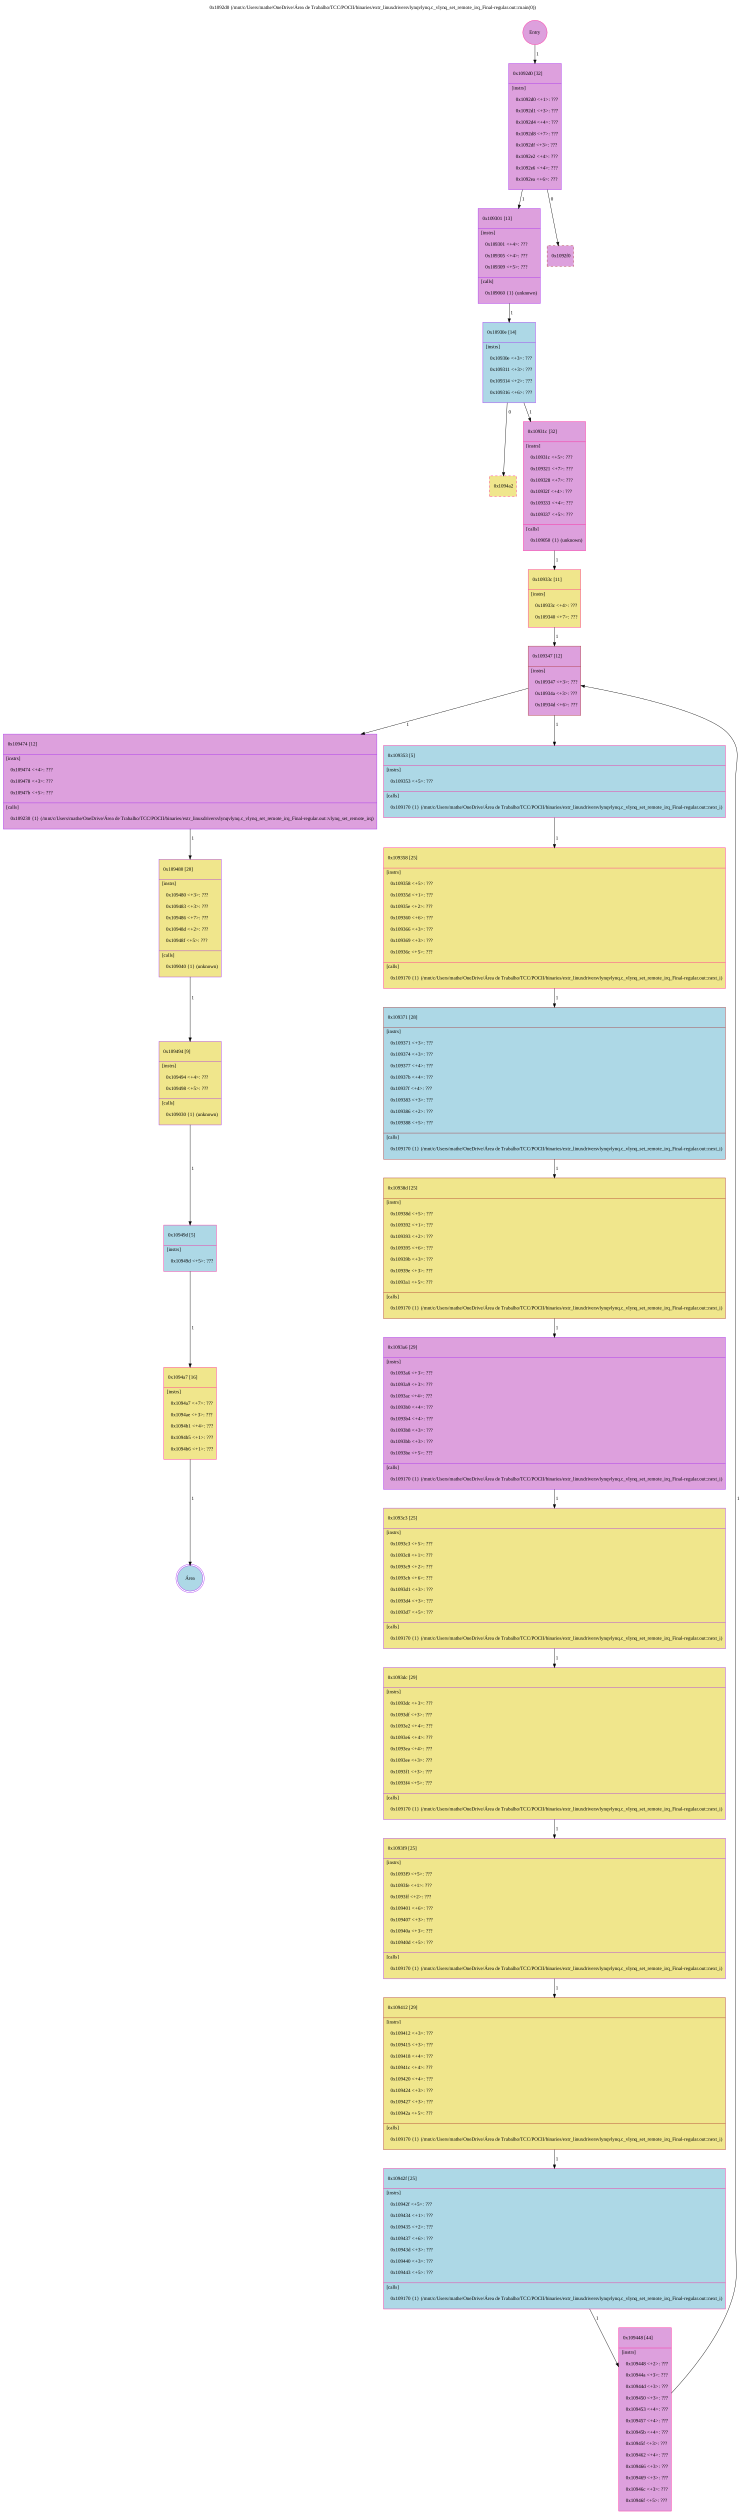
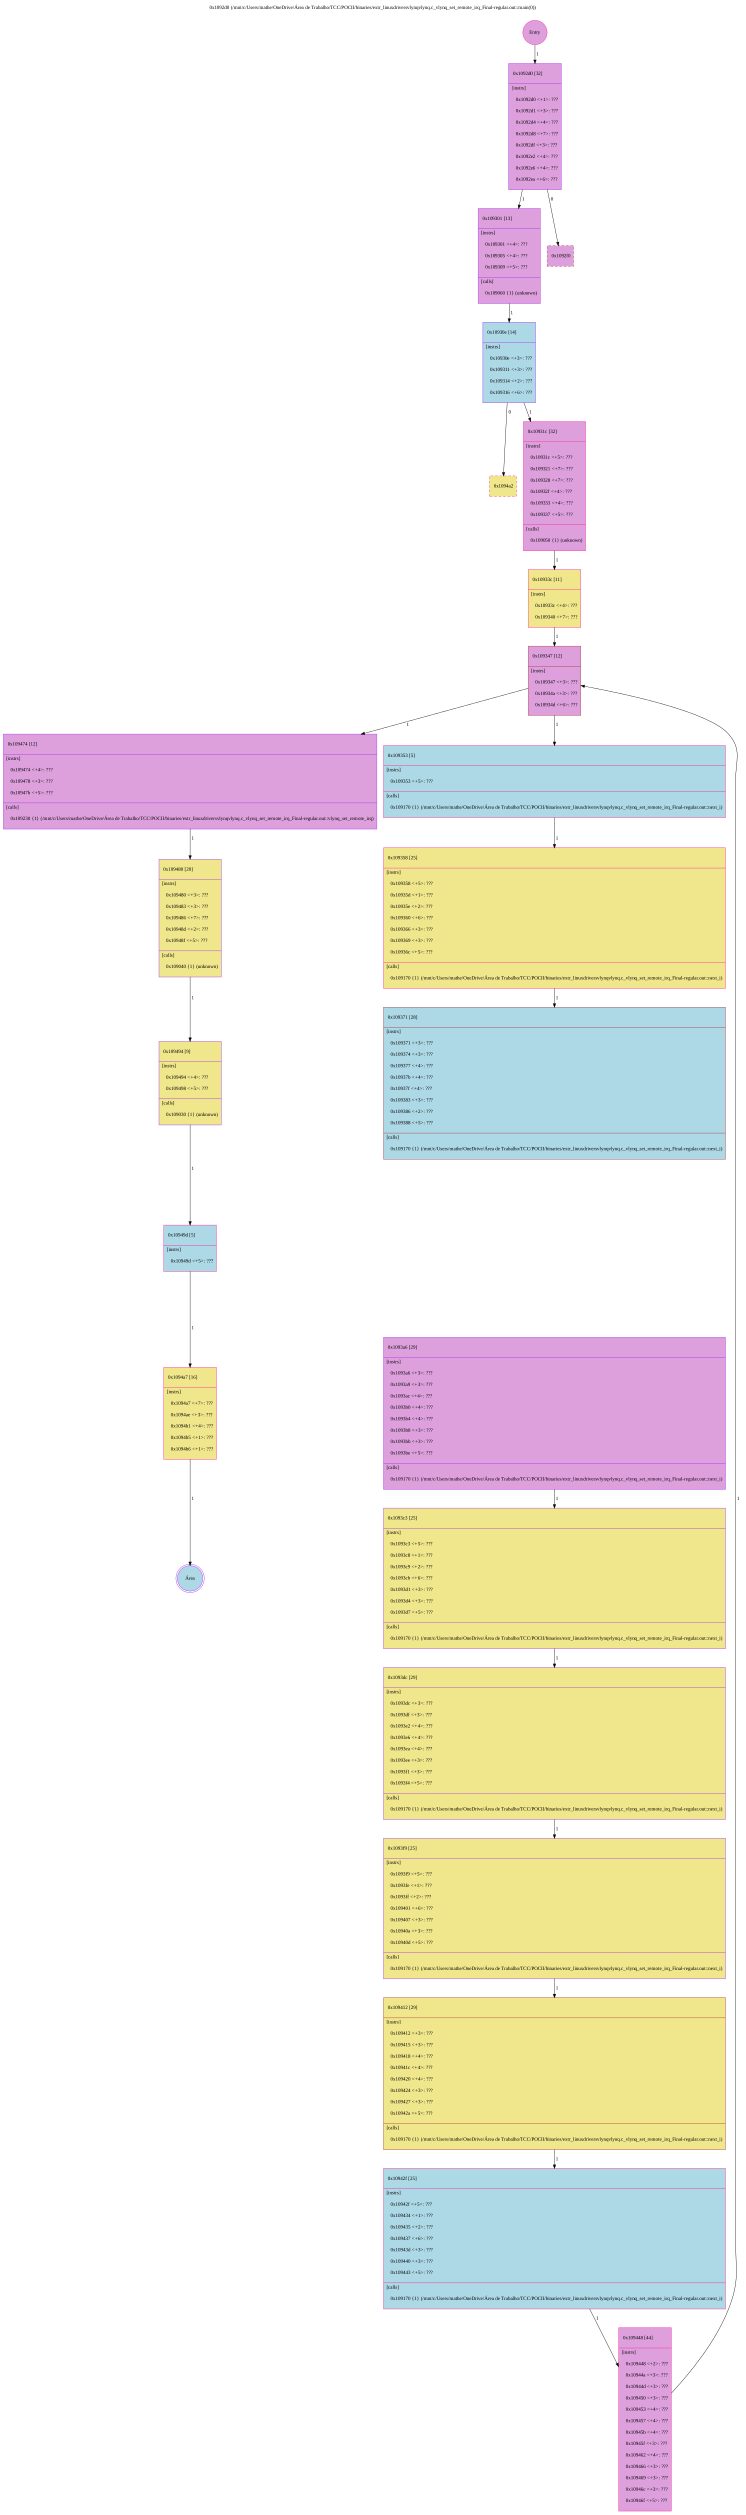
  digraph {
    fontname="Liberation Serif"
    label="0x1092d0 (/mnt/c/Users/mathe/OneDrive/Área de Trabalho/TCC/POCII/binaries/extr_linuxdriversvlynqvlynq.c_vlynq_set_remote_irq_Final-regular.out::main(0))"
    labelloc=t
    node [color=purple fillcolor=khaki fontname="Liberation Serif" shape=record style=filled]
    edge [fontname="Liberation Serif"]
    Entry [color=deeppink fillcolor=plum height=0.3 shape=circle width=0.3]
    n2 [fillcolor=plum label="{\n     0x1092d0 [32]\l\n     | [instrs]\l\n     &nbsp;&nbsp;0x1092d0 \<+1\>: ???\l\n     &nbsp;&nbsp;0x1092d1 \<+3\>: ???\l\n     &nbsp;&nbsp;0x1092d4 \<+4\>: ???\l\n     &nbsp;&nbsp;0x1092d8 \<+7\>: ???\l\n     &nbsp;&nbsp;0x1092df \<+3\>: ???\l\n     &nbsp;&nbsp;0x1092e2 \<+4\>: ???\l\n     &nbsp;&nbsp;0x1092e6 \<+4\>: ???\l\n     &nbsp;&nbsp;0x1092ea \<+6\>: ???\l\n  }"]
    n3 [fillcolor=plum label="{\n     0x109301 [13]\l\n     | [instrs]\l\n     &nbsp;&nbsp;0x109301 \<+4\>: ???\l\n     &nbsp;&nbsp;0x109305 \<+4\>: ???\l\n     &nbsp;&nbsp;0x109309 \<+5\>: ???\l\n     | [calls]\l\n     &nbsp;&nbsp;0x109060 \{1\} (unknown)\l\n  }"]
    n4 [color=brown fillcolor=plum label="{\n     0x1092f0\l\n  }" style="dashed,filled"]
    n5 [fillcolor=lightblue label="{\n     0x10930e [14]\l\n     | [instrs]\l\n     &nbsp;&nbsp;0x10930e \<+3\>: ???\l\n     &nbsp;&nbsp;0x109311 \<+3\>: ???\l\n     &nbsp;&nbsp;0x109314 \<+2\>: ???\l\n     &nbsp;&nbsp;0x109316 \<+6\>: ???\l\n  }"]
    n6 [color=deeppink label="{\n     0x1094a2\l\n  }" style="dashed,filled"]
    n7 [color=deeppink fillcolor=plum label="{\n     0x10931c [32]\l\n     | [instrs]\l\n     &nbsp;&nbsp;0x10931c \<+5\>: ???\l\n     &nbsp;&nbsp;0x109321 \<+7\>: ???\l\n     &nbsp;&nbsp;0x109328 \<+7\>: ???\l\n     &nbsp;&nbsp;0x10932f \<+4\>: ???\l\n     &nbsp;&nbsp;0x109333 \<+4\>: ???\l\n     &nbsp;&nbsp;0x109337 \<+5\>: ???\l\n     | [calls]\l\n     &nbsp;&nbsp;0x109050 \{1\} (unknown)\l\n  }"]
    n8 [color=deeppink label="{\n     0x10933c [11]\l\n     | [instrs]\l\n     &nbsp;&nbsp;0x10933c \<+4\>: ???\l\n     &nbsp;&nbsp;0x109340 \<+7\>: ???\l\n  }"]
    n9 [color=brown fillcolor=plum label="{\n     0x109347 [12]\l\n     | [instrs]\l\n     &nbsp;&nbsp;0x109347 \<+3\>: ???\l\n     &nbsp;&nbsp;0x10934a \<+3\>: ???\l\n     &nbsp;&nbsp;0x10934d \<+6\>: ???\l\n  }"]
    n10 [fillcolor=lightblue height=0.3 label="Área" peripheries=2 shape=circle width=0.3]
    n11 [fillcolor=plum label="{\n     0x109474 [12]\l\n     | [instrs]\l\n     &nbsp;&nbsp;0x109474 \<+4\>: ???\l\n     &nbsp;&nbsp;0x109478 \<+3\>: ???\l\n     &nbsp;&nbsp;0x10947b \<+5\>: ???\l\n     | [calls]\l\n     &nbsp;&nbsp;0x109230 \{1\} (/mnt/c/Users/mathe/OneDrive/Área de Trabalho/TCC/POCII/binaries/extr_linuxdriversvlynqvlynq.c_vlynq_set_remote_irq_Final-regular.out::vlynq_set_remote_irq)\l\n  }"]
    n12 [color=deeppink fillcolor=lightblue label="{\n     0x109353 [5]\l\n     | [instrs]\l\n     &nbsp;&nbsp;0x109353 \<+5\>: ???\l\n     | [calls]\l\n     &nbsp;&nbsp;0x109170 \{1\} (/mnt/c/Users/mathe/OneDrive/Área de Trabalho/TCC/POCII/binaries/extr_linuxdriversvlynqvlynq.c_vlynq_set_remote_irq_Final-regular.out::next_i)\l\n  }"]
    n13 [label="{\n     0x109480 [20]\l\n     | [instrs]\l\n     &nbsp;&nbsp;0x109480 \<+3\>: ???\l\n     &nbsp;&nbsp;0x109483 \<+3\>: ???\l\n     &nbsp;&nbsp;0x109486 \<+7\>: ???\l\n     &nbsp;&nbsp;0x10948d \<+2\>: ???\l\n     &nbsp;&nbsp;0x10948f \<+5\>: ???\l\n     | [calls]\l\n     &nbsp;&nbsp;0x109040 \{1\} (unknown)\l\n  }"]
    n14 [color=deeppink label="{\n     0x109358 [25]\l\n     | [instrs]\l\n     &nbsp;&nbsp;0x109358 \<+5\>: ???\l\n     &nbsp;&nbsp;0x10935d \<+1\>: ???\l\n     &nbsp;&nbsp;0x10935e \<+2\>: ???\l\n     &nbsp;&nbsp;0x109360 \<+6\>: ???\l\n     &nbsp;&nbsp;0x109366 \<+3\>: ???\l\n     &nbsp;&nbsp;0x109369 \<+3\>: ???\l\n     &nbsp;&nbsp;0x10936c \<+5\>: ???\l\n     | [calls]\l\n     &nbsp;&nbsp;0x109170 \{1\} (/mnt/c/Users/mathe/OneDrive/Área de Trabalho/TCC/POCII/binaries/extr_linuxdriversvlynqvlynq.c_vlynq_set_remote_irq_Final-regular.out::next_i)\l\n  }"]
    n15 [label="{\n     0x109494 [9]\l\n     | [instrs]\l\n     &nbsp;&nbsp;0x109494 \<+4\>: ???\l\n     &nbsp;&nbsp;0x109498 \<+5\>: ???\l\n     | [calls]\l\n     &nbsp;&nbsp;0x109030 \{1\} (unknown)\l\n  }"]
    n16 [color=brown fillcolor=lightblue label="{\n     0x109371 [28]\l\n     | [instrs]\l\n     &nbsp;&nbsp;0x109371 \<+3\>: ???\l\n     &nbsp;&nbsp;0x109374 \<+3\>: ???\l\n     &nbsp;&nbsp;0x109377 \<+4\>: ???\l\n     &nbsp;&nbsp;0x10937b \<+4\>: ???\l\n     &nbsp;&nbsp;0x10937f \<+4\>: ???\l\n     &nbsp;&nbsp;0x109383 \<+3\>: ???\l\n     &nbsp;&nbsp;0x109386 \<+2\>: ???\l\n     &nbsp;&nbsp;0x109388 \<+5\>: ???\l\n     | [calls]\l\n     &nbsp;&nbsp;0x109170 \{1\} (/mnt/c/Users/mathe/OneDrive/Área de Trabalho/TCC/POCII/binaries/extr_linuxdriversvlynqvlynq.c_vlynq_set_remote_irq_Final-regular.out::next_i)\l\n  }"]
-   n17 [color=brown label="{\n     0x10938d [25]\l\n     | [instrs]\l\n     &nbsp;&nbsp;0x10938d \<+5\>: ???\l\n     &nbsp;&nbsp;0x109392 \<+1\>: ???\l\n     &nbsp;&nbsp;0x109393 \<+2\>: ???\l\n     &nbsp;&nbsp;0x109395 \<+6\>: ???\l\n     &nbsp;&nbsp;0x10939b \<+3\>: ???\l\n     &nbsp;&nbsp;0x10939e \<+3\>: ???\l\n     &nbsp;&nbsp;0x1093a1 \<+5\>: ???\l\n     | [calls]\l\n     &nbsp;&nbsp;0x109170 \{1\} (/mnt/c/Users/mathe/OneDrive/Área de Trabalho/TCC/POCII/binaries/extr_linuxdriversvlynqvlynq.c_vlynq_set_remote_irq_Final-regular.out::next_i)\l\n  }"]
    n18 [fillcolor=plum label="{\n     0x1093a6 [29]\l\n     | [instrs]\l\n     &nbsp;&nbsp;0x1093a6 \<+3\>: ???\l\n     &nbsp;&nbsp;0x1093a9 \<+3\>: ???\l\n     &nbsp;&nbsp;0x1093ac \<+4\>: ???\l\n     &nbsp;&nbsp;0x1093b0 \<+4\>: ???\l\n     &nbsp;&nbsp;0x1093b4 \<+4\>: ???\l\n     &nbsp;&nbsp;0x1093b8 \<+3\>: ???\l\n     &nbsp;&nbsp;0x1093bb \<+3\>: ???\l\n     &nbsp;&nbsp;0x1093be \<+5\>: ???\l\n     | [calls]\l\n     &nbsp;&nbsp;0x109170 \{1\} (/mnt/c/Users/mathe/OneDrive/Área de Trabalho/TCC/POCII/binaries/extr_linuxdriversvlynqvlynq.c_vlynq_set_remote_irq_Final-regular.out::next_i)\l\n  }"]
    n19 [label="{\n     0x1093c3 [25]\l\n     | [instrs]\l\n     &nbsp;&nbsp;0x1093c3 \<+5\>: ???\l\n     &nbsp;&nbsp;0x1093c8 \<+1\>: ???\l\n     &nbsp;&nbsp;0x1093c9 \<+2\>: ???\l\n     &nbsp;&nbsp;0x1093cb \<+6\>: ???\l\n     &nbsp;&nbsp;0x1093d1 \<+3\>: ???\l\n     &nbsp;&nbsp;0x1093d4 \<+3\>: ???\l\n     &nbsp;&nbsp;0x1093d7 \<+5\>: ???\l\n     | [calls]\l\n     &nbsp;&nbsp;0x109170 \{1\} (/mnt/c/Users/mathe/OneDrive/Área de Trabalho/TCC/POCII/binaries/extr_linuxdriversvlynqvlynq.c_vlynq_set_remote_irq_Final-regular.out::next_i)\l\n  }"]
    n20 [label="{\n     0x1093dc [29]\l\n     | [instrs]\l\n     &nbsp;&nbsp;0x1093dc \<+3\>: ???\l\n     &nbsp;&nbsp;0x1093df \<+3\>: ???\l\n     &nbsp;&nbsp;0x1093e2 \<+4\>: ???\l\n     &nbsp;&nbsp;0x1093e6 \<+4\>: ???\l\n     &nbsp;&nbsp;0x1093ea \<+4\>: ???\l\n     &nbsp;&nbsp;0x1093ee \<+3\>: ???\l\n     &nbsp;&nbsp;0x1093f1 \<+3\>: ???\l\n     &nbsp;&nbsp;0x1093f4 \<+5\>: ???\l\n     | [calls]\l\n     &nbsp;&nbsp;0x109170 \{1\} (/mnt/c/Users/mathe/OneDrive/Área de Trabalho/TCC/POCII/binaries/extr_linuxdriversvlynqvlynq.c_vlynq_set_remote_irq_Final-regular.out::next_i)\l\n  }"]
    n21 [label="{\n     0x1093f9 [25]\l\n     | [instrs]\l\n     &nbsp;&nbsp;0x1093f9 \<+5\>: ???\l\n     &nbsp;&nbsp;0x1093fe \<+1\>: ???\l\n     &nbsp;&nbsp;0x1093ff \<+2\>: ???\l\n     &nbsp;&nbsp;0x109401 \<+6\>: ???\l\n     &nbsp;&nbsp;0x109407 \<+3\>: ???\l\n     &nbsp;&nbsp;0x10940a \<+3\>: ???\l\n     &nbsp;&nbsp;0x10940d \<+5\>: ???\l\n     | [calls]\l\n     &nbsp;&nbsp;0x109170 \{1\} (/mnt/c/Users/mathe/OneDrive/Área de Trabalho/TCC/POCII/binaries/extr_linuxdriversvlynqvlynq.c_vlynq_set_remote_irq_Final-regular.out::next_i)\l\n  }"]
    n22 [color=brown label="{\n     0x109412 [29]\l\n     | [instrs]\l\n     &nbsp;&nbsp;0x109412 \<+3\>: ???\l\n     &nbsp;&nbsp;0x109415 \<+3\>: ???\l\n     &nbsp;&nbsp;0x109418 \<+4\>: ???\l\n     &nbsp;&nbsp;0x10941c \<+4\>: ???\l\n     &nbsp;&nbsp;0x109420 \<+4\>: ???\l\n     &nbsp;&nbsp;0x109424 \<+3\>: ???\l\n     &nbsp;&nbsp;0x109427 \<+3\>: ???\l\n     &nbsp;&nbsp;0x10942a \<+5\>: ???\l\n     | [calls]\l\n     &nbsp;&nbsp;0x109170 \{1\} (/mnt/c/Users/mathe/OneDrive/Área de Trabalho/TCC/POCII/binaries/extr_linuxdriversvlynqvlynq.c_vlynq_set_remote_irq_Final-regular.out::next_i)\l\n  }"]
    n23 [color=deeppink fillcolor=lightblue label="{\n     0x10942f [25]\l\n     | [instrs]\l\n     &nbsp;&nbsp;0x10942f \<+5\>: ???\l\n     &nbsp;&nbsp;0x109434 \<+1\>: ???\l\n     &nbsp;&nbsp;0x109435 \<+2\>: ???\l\n     &nbsp;&nbsp;0x109437 \<+6\>: ???\l\n     &nbsp;&nbsp;0x10943d \<+3\>: ???\l\n     &nbsp;&nbsp;0x109440 \<+3\>: ???\l\n     &nbsp;&nbsp;0x109443 \<+5\>: ???\l\n     | [calls]\l\n     &nbsp;&nbsp;0x109170 \{1\} (/mnt/c/Users/mathe/OneDrive/Área de Trabalho/TCC/POCII/binaries/extr_linuxdriversvlynqvlynq.c_vlynq_set_remote_irq_Final-regular.out::next_i)\l\n  }"]
    n24 [color=deeppink fillcolor=plum label="{\n     0x109448 [44]\l\n     | [instrs]\l\n     &nbsp;&nbsp;0x109448 \<+2\>: ???\l\n     &nbsp;&nbsp;0x10944a \<+3\>: ???\l\n     &nbsp;&nbsp;0x10944d \<+3\>: ???\l\n     &nbsp;&nbsp;0x109450 \<+3\>: ???\l\n     &nbsp;&nbsp;0x109453 \<+4\>: ???\l\n     &nbsp;&nbsp;0x109457 \<+4\>: ???\l\n     &nbsp;&nbsp;0x10945b \<+4\>: ???\l\n     &nbsp;&nbsp;0x10945f \<+3\>: ???\l\n     &nbsp;&nbsp;0x109462 \<+4\>: ???\l\n     &nbsp;&nbsp;0x109466 \<+3\>: ???\l\n     &nbsp;&nbsp;0x109469 \<+3\>: ???\l\n     &nbsp;&nbsp;0x10946c \<+3\>: ???\l\n     &nbsp;&nbsp;0x10946f \<+5\>: ???\l\n  }"]
    n25 [color=deeppink fillcolor=lightblue label="{\n     0x10949d [5]\l\n     | [instrs]\l\n     &nbsp;&nbsp;0x10949d \<+5\>: ???\l\n  }"]
    n26 [color=deeppink label="{\n     0x1094a7 [16]\l\n     | [instrs]\l\n     &nbsp;&nbsp;0x1094a7 \<+7\>: ???\l\n     &nbsp;&nbsp;0x1094ae \<+3\>: ???\l\n     &nbsp;&nbsp;0x1094b1 \<+4\>: ???\l\n     &nbsp;&nbsp;0x1094b5 \<+1\>: ???\l\n     &nbsp;&nbsp;0x1094b6 \<+1\>: ???\l\n  }"]
    Entry -> n2 [label=" 1"]
    n2 -> n3 [label=" 1"]
    n2 -> n4 [label=" 0"]
    n3 -> n5 [label=" 1"]
    n5 -> n6 [label=" 0"]
    n5 -> n7 [label=" 1"]
    n7 -> n8 [label=" 1"]
    n8 -> n9 [label=" 1"]
    n9 -> n11 [label=" 1"]
    n9 -> n12 [label=" 1"]
    n11 -> n13 [label=" 1"]
    n12 -> n14 [label=" 1"]
    n13 -> n15 [label=" 1"]
    n14 -> n16 [label=" 1"]
    n15 -> n25 [label=" 1"]
-   n16 -> n17 [label=" 1"]
-   n17 -> n18 [label=" 1"]
    n18 -> n19 [label=" 1"]
    n19 -> n20 [label=" 1"]
    n20 -> n21 [label=" 1"]
    n21 -> n22 [label=" 1"]
    n22 -> n23 [label=" 1"]
    n23 -> n24 [label=" 1"]
    n24 -> n9 [label=" 1"]
    n25 -> n26 [label=" 1"]
    n26 -> n10 [label=" 1"]
  }
